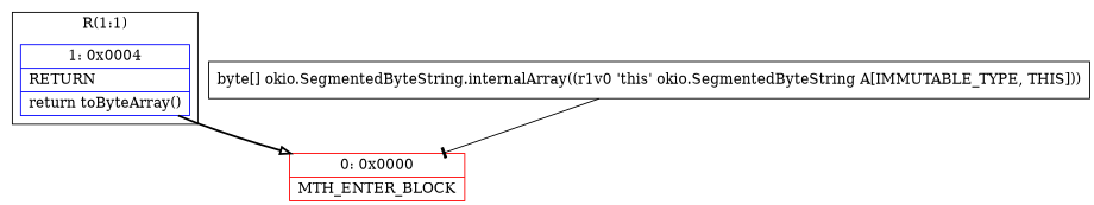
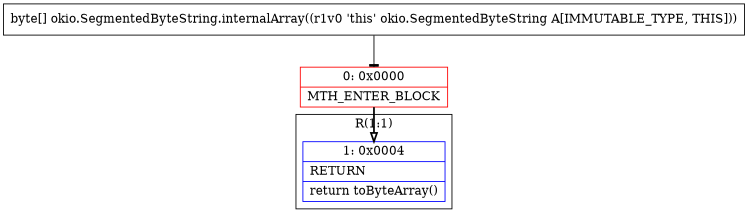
  digraph {
    node [shape=record]
    n1 [color=blue label="{1\:\ 0x0004|RETURN\l|return toByteArray()\l}"]
    n2 [color=red label="{0\:\ 0x0000|MTH_ENTER_BLOCK\l}"]
    n3 [label="{byte[] okio.SegmentedByteString.internalArray((r1v0 'this' okio.SegmentedByteString A[IMMUTABLE_TYPE, THIS])) }"]
    subgraph cluster_1 {
      label="R(1:1)"
      n1
    }
-   n1 -> n2 [style=bold arrowhead=onormal]
+   n2 -> n1 [style=bold arrowhead=onormal]
    n3 -> n2 [style=solid arrowhead=tee]
  }
